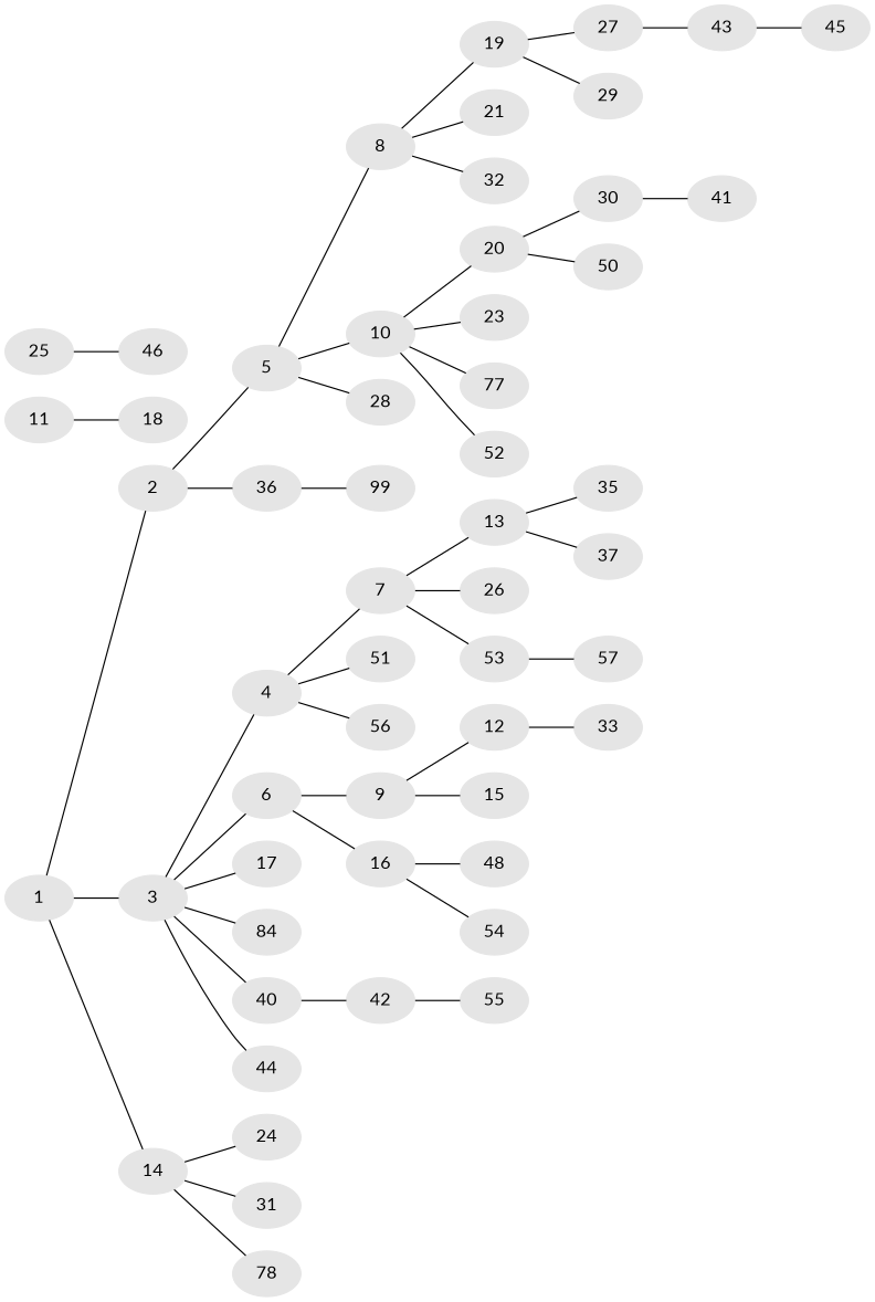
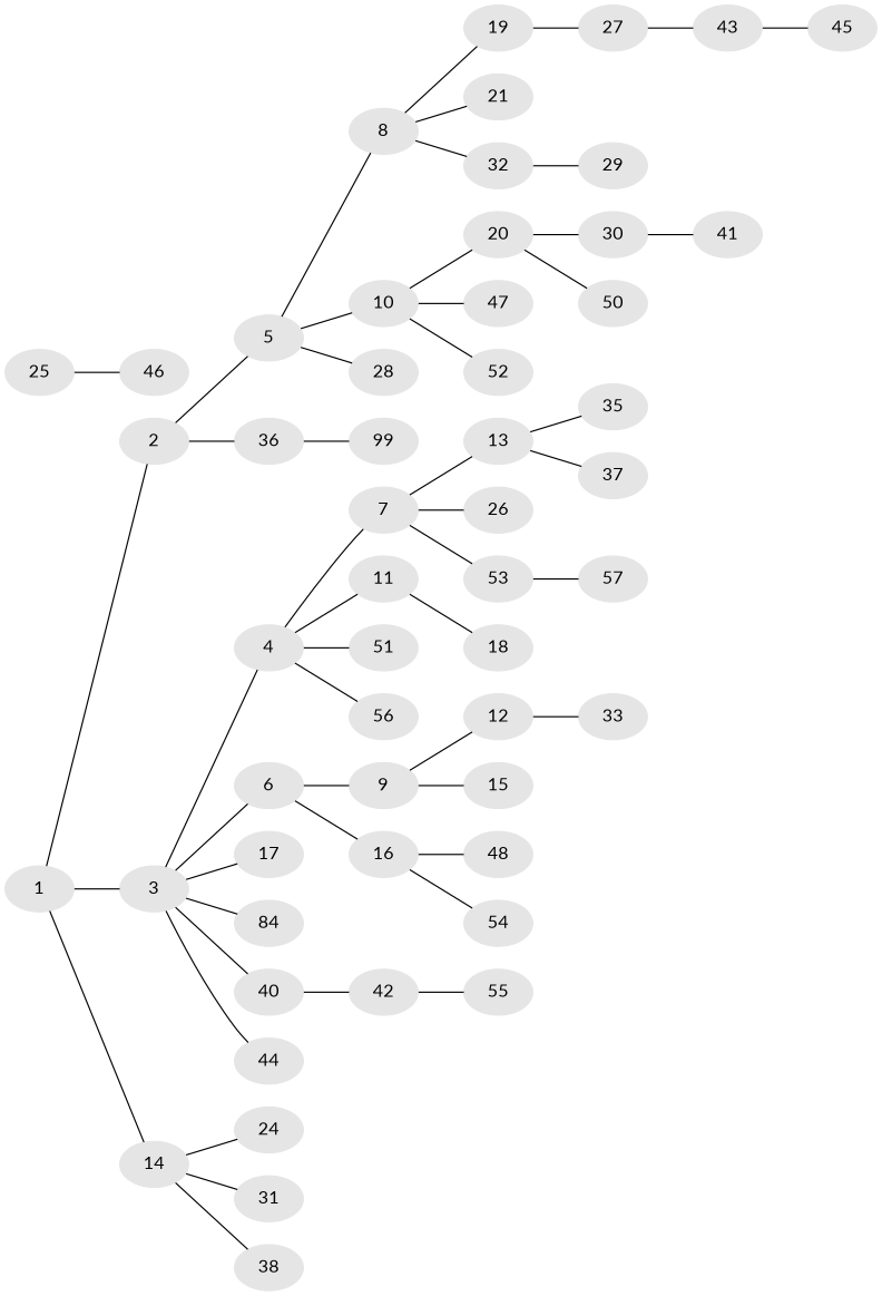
  graph {
    fontname=Lato
    rankdir=LR
    node [color=gray90 fontname=Lato style=filled]
    edge [fontname=Lato]
    1
    2
    3
    14
    5
    36
    4
    6
    17
    n10 [label=84]
    40
    44
    24
    31
-   38 [label=78]
+   38
    8
    10
    28
    n19 [label=99]
    7
    11
    51
    56
    9
    16
    42
    13
    26
    53
    18
    19
    21
    32
    20
-   23
-   47 [label=77]
+   47
    52
    12
    15
    48
    54
    35
    37
    57
    27
    29
    33
    30
    50
    43
    41
    25
    46
    45
    55
    1 -- 2
    1 -- 3
    1 -- 14
    2 -- 5
    2 -- 36
    3 -- 4
    3 -- 6
    3 -- 17
    3 -- n10
    3 -- 40
    3 -- 44
    14 -- 24
    14 -- 31
    14 -- 38
    5 -- 8
    5 -- 10
    5 -- 28
    36 -- n19
    4 -- 7
+   4 -- 11
    4 -- 51
    4 -- 56
    6 -- 9
    6 -- 16
    40 -- 42
    8 -- 19
    8 -- 21
    8 -- 32
    10 -- 20
-   10 -- 23
    10 -- 47
    10 -- 52
    7 -- 13
    7 -- 26
    7 -- 53
    11 -- 18
    9 -- 12
    9 -- 15
    16 -- 48
    16 -- 54
    42 -- 55
    13 -- 35
    13 -- 37
    53 -- 57
    19 -- 27
-   19 -- 29
+   32 -- 29
    20 -- 30
    20 -- 50
    12 -- 33
    27 -- 43
    30 -- 41
    43 -- 45
    25 -- 46
  }
